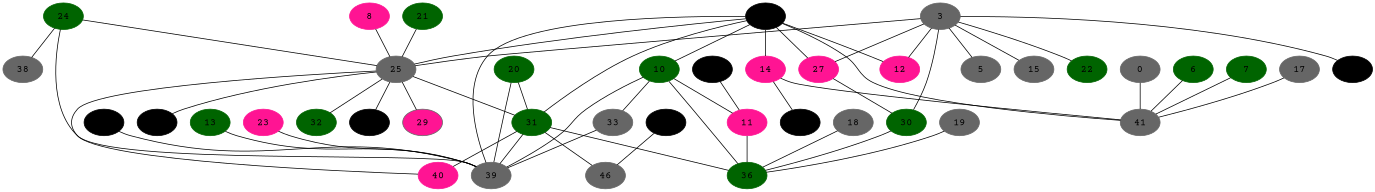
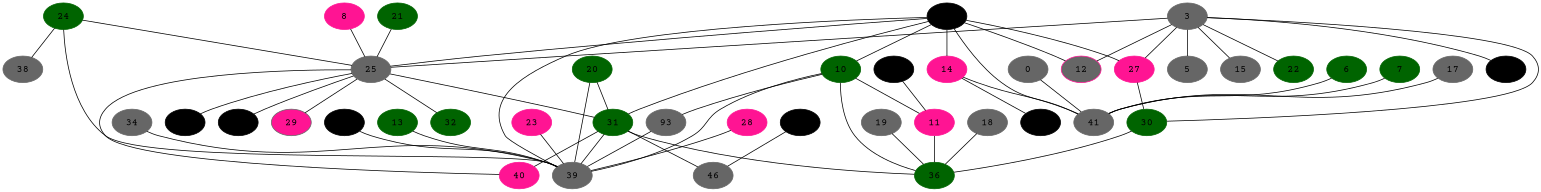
  graph {
    fontname="Courier Prime"
    node [color=gray40 fontname="Courier Prime" style=filled]
    edge [fontname="Courier Prime" weight=1.0]
    1 [color=black]
    10 [color=darkgreen]
-   12 [color=deeppink]
+   12 [color=deeppink fillcolor=gray40]
    14 [color=deeppink]
    25
    27 [color=deeppink]
    31 [color=darkgreen]
    39
    41
    11 [color=deeppink]
-   33
+   33 [label=93]
    36 [color=darkgreen]
    16 [color=black]
    26 [color=black]
    29 [fillcolor=deeppink]
    32 [color=darkgreen]
    40 [color=deeppink]
    43 [color=black]
    30 [color=darkgreen]
    n20 [label=46]
    n21 [label=0]
    3
    5
    15
    22 [color=darkgreen]
    35 [color=black]
    4 [color=black]
    6 [color=darkgreen]
    7 [color=darkgreen]
    8 [color=deeppink]
    9 [color=black]
    13 [color=darkgreen]
    17
    18
    19
    20 [color=darkgreen]
    21 [color=darkgreen]
    23 [color=deeppink]
    24 [color=darkgreen]
    38
+   28 [color=deeppink]
+   34
    37 [color=black]
    1 -- 10
    1 -- 12 [weight=2.0]
    1 -- 14 [weight=2.0]
    1 -- 25
    1 -- 27
    1 -- 31
    1 -- 39
    1 -- 41 [weight=2.0]
    10 -- 39
    10 -- 11 [weight=2.0]
    10 -- 33
    10 -- 36
    14 -- 41
    14 -- 16
    25 -- 31 [weight=2.0]
    25 -- 26
    25 -- 29
    25 -- 32
    25 -- 40
    25 -- 43
    27 -- 30 [weight=2.0]
    31 -- 39
    31 -- 36
    31 -- 40 [weight=2.0]
    31 -- n20
    11 -- 36 [weight=2.0]
    33 -- 39 [weight=2.0]
    30 -- 36
    n21 -- 41
    3 -- 12
    3 -- 25
    3 -- 27 [weight=2.0]
    3 -- 30
    3 -- 5
    3 -- 15
    3 -- 22
    3 -- 35
    4 -- 11
    6 -- 41
    7 -- 41
    8 -- 25
    9 -- 39
    13 -- 39
    17 -- 41
    18 -- 36
    19 -- 36
    20 -- 31
    20 -- 39
    21 -- 25
    23 -- 39
    24 -- 25
    24 -- 39
    24 -- 38
+   28 -- 39
+   34 -- 39
    37 -- n20
  }
